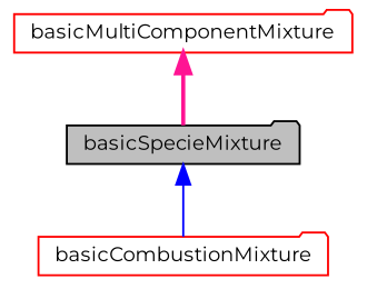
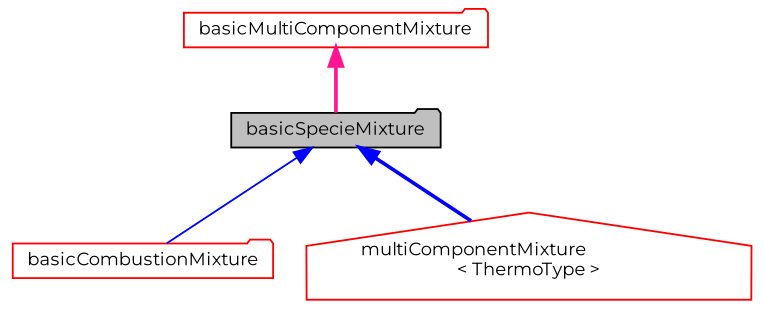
  digraph {
    fontname=Montserrat
    node [color=red fontname=Montserrat fontsize=10 shape=folder]
    edge [color=blue dir=back fontname=Montserrat fontsize=10 labelfontname=FreeSans labelfontsize=10 style=bold]
    n1 [color=black fillcolor=grey75 fontcolor=black height=0.2 label=basicSpecieMixture style=filled width=0.4]
    n2 [height=0.2 label=basicCombustionMixture width=0.4]
+   n3 [height=0.2 label="multiComponentMixture\l\< ThermoType \>" shape=house width=0.4]
    n4 [height=0.2 label=basicMultiComponentMixture width=0.4]
    n1 -> n2 [style=solid]
+   n1 -> n3
    n4 -> n1 [color=deeppink]
  }
